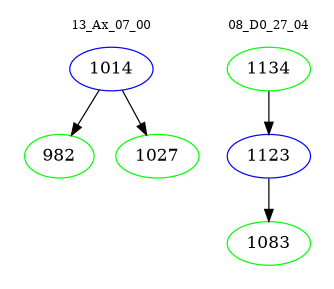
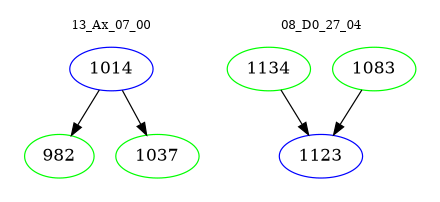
  digraph {
    node [color=green]
    edge [color=black]
    n1 [color=blue label=1014]
    n2 [label=982]
-   n3 [label=1027]
+   n3 [label=1037]
    n4 [color=blue label=1123]
    n5 [label=1083]
    n6 [label=1134]
    subgraph cluster_1 {
      color=white
      fontsize=10
      label="13_Ax_07_00"
      n1
      n2
      n3
    }
    subgraph cluster_2 {
      color=white
      fontsize=10
      label="08_D0_27_04"
      n4
      n5
      n6
    }
    n1 -> n2
    n1 -> n3
-   n4 -> n5
+   n5 -> n4
    n6 -> n4
  }
